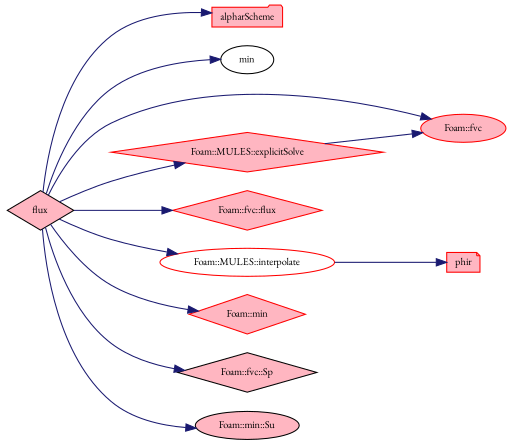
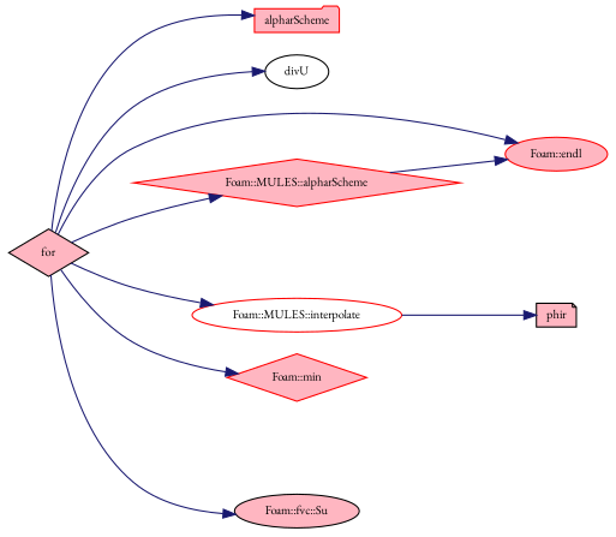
  digraph {
    fontname="EB Garamond"
    rankdir=LR
    node [color=red fillcolor=lightpink fontname="EB Garamond" fontsize=10 shape=diamond style=filled]
    edge [color=midnightblue fontname="EB Garamond" fontsize=10 labelfontname=Helvetica labelfontsize=10 style=solid]
-   n1 [color=black fontcolor=black height=0.2 label=flux width=0.4]
+   n1 [color=black fontcolor=black height=0.2 label=for width=0.4]
    n2 [height=0.2 label=alpharScheme shape=folder width=0.4]
-   n3 [color=black fillcolor=white height=0.2 label=min shape=ellipse width=0.4]
-   n4 [height=0.2 label="Foam::fvc" shape=ellipse width=0.4]
-   n5 [height=0.2 label="Foam::MULES::explicitSolve" width=0.4]
-   n6 [height=0.2 label="Foam::fvc::flux" width=0.4]
+   n3 [color=black fillcolor=white height=0.2 label=divU shape=ellipse width=0.4]
+   n4 [height=0.2 label="Foam::endl" shape=ellipse width=0.4]
+   n5 [height=0.2 label="Foam::MULES::alpharScheme" width=0.4]
    n7 [fillcolor=white height=0.2 label="Foam::MULES::interpolate" shape=ellipse width=0.4]
    n8 [height=0.2 label="Foam::min" width=0.4]
-   n9 [color=black height=0.2 label="Foam::fvc::Sp" width=0.4]
-   n10 [color=black height=0.2 label="Foam::min::Su" shape=ellipse width=0.4]
-   n11 [height=0.2 label=phir shape=note width=0.4]
+   n10 [color=black height=0.2 label="Foam::fvc::Su" shape=ellipse width=0.4]
+   n11 [color=black height=0.2 label=phir shape=note width=0.4]
    n1 -> n2
    n1 -> n3
    n1 -> n4
    n1 -> n5
-   n1 -> n6
    n1 -> n7
    n1 -> n8
-   n1 -> n9
    n1 -> n10
    n5 -> n4
    n7 -> n11
  }
